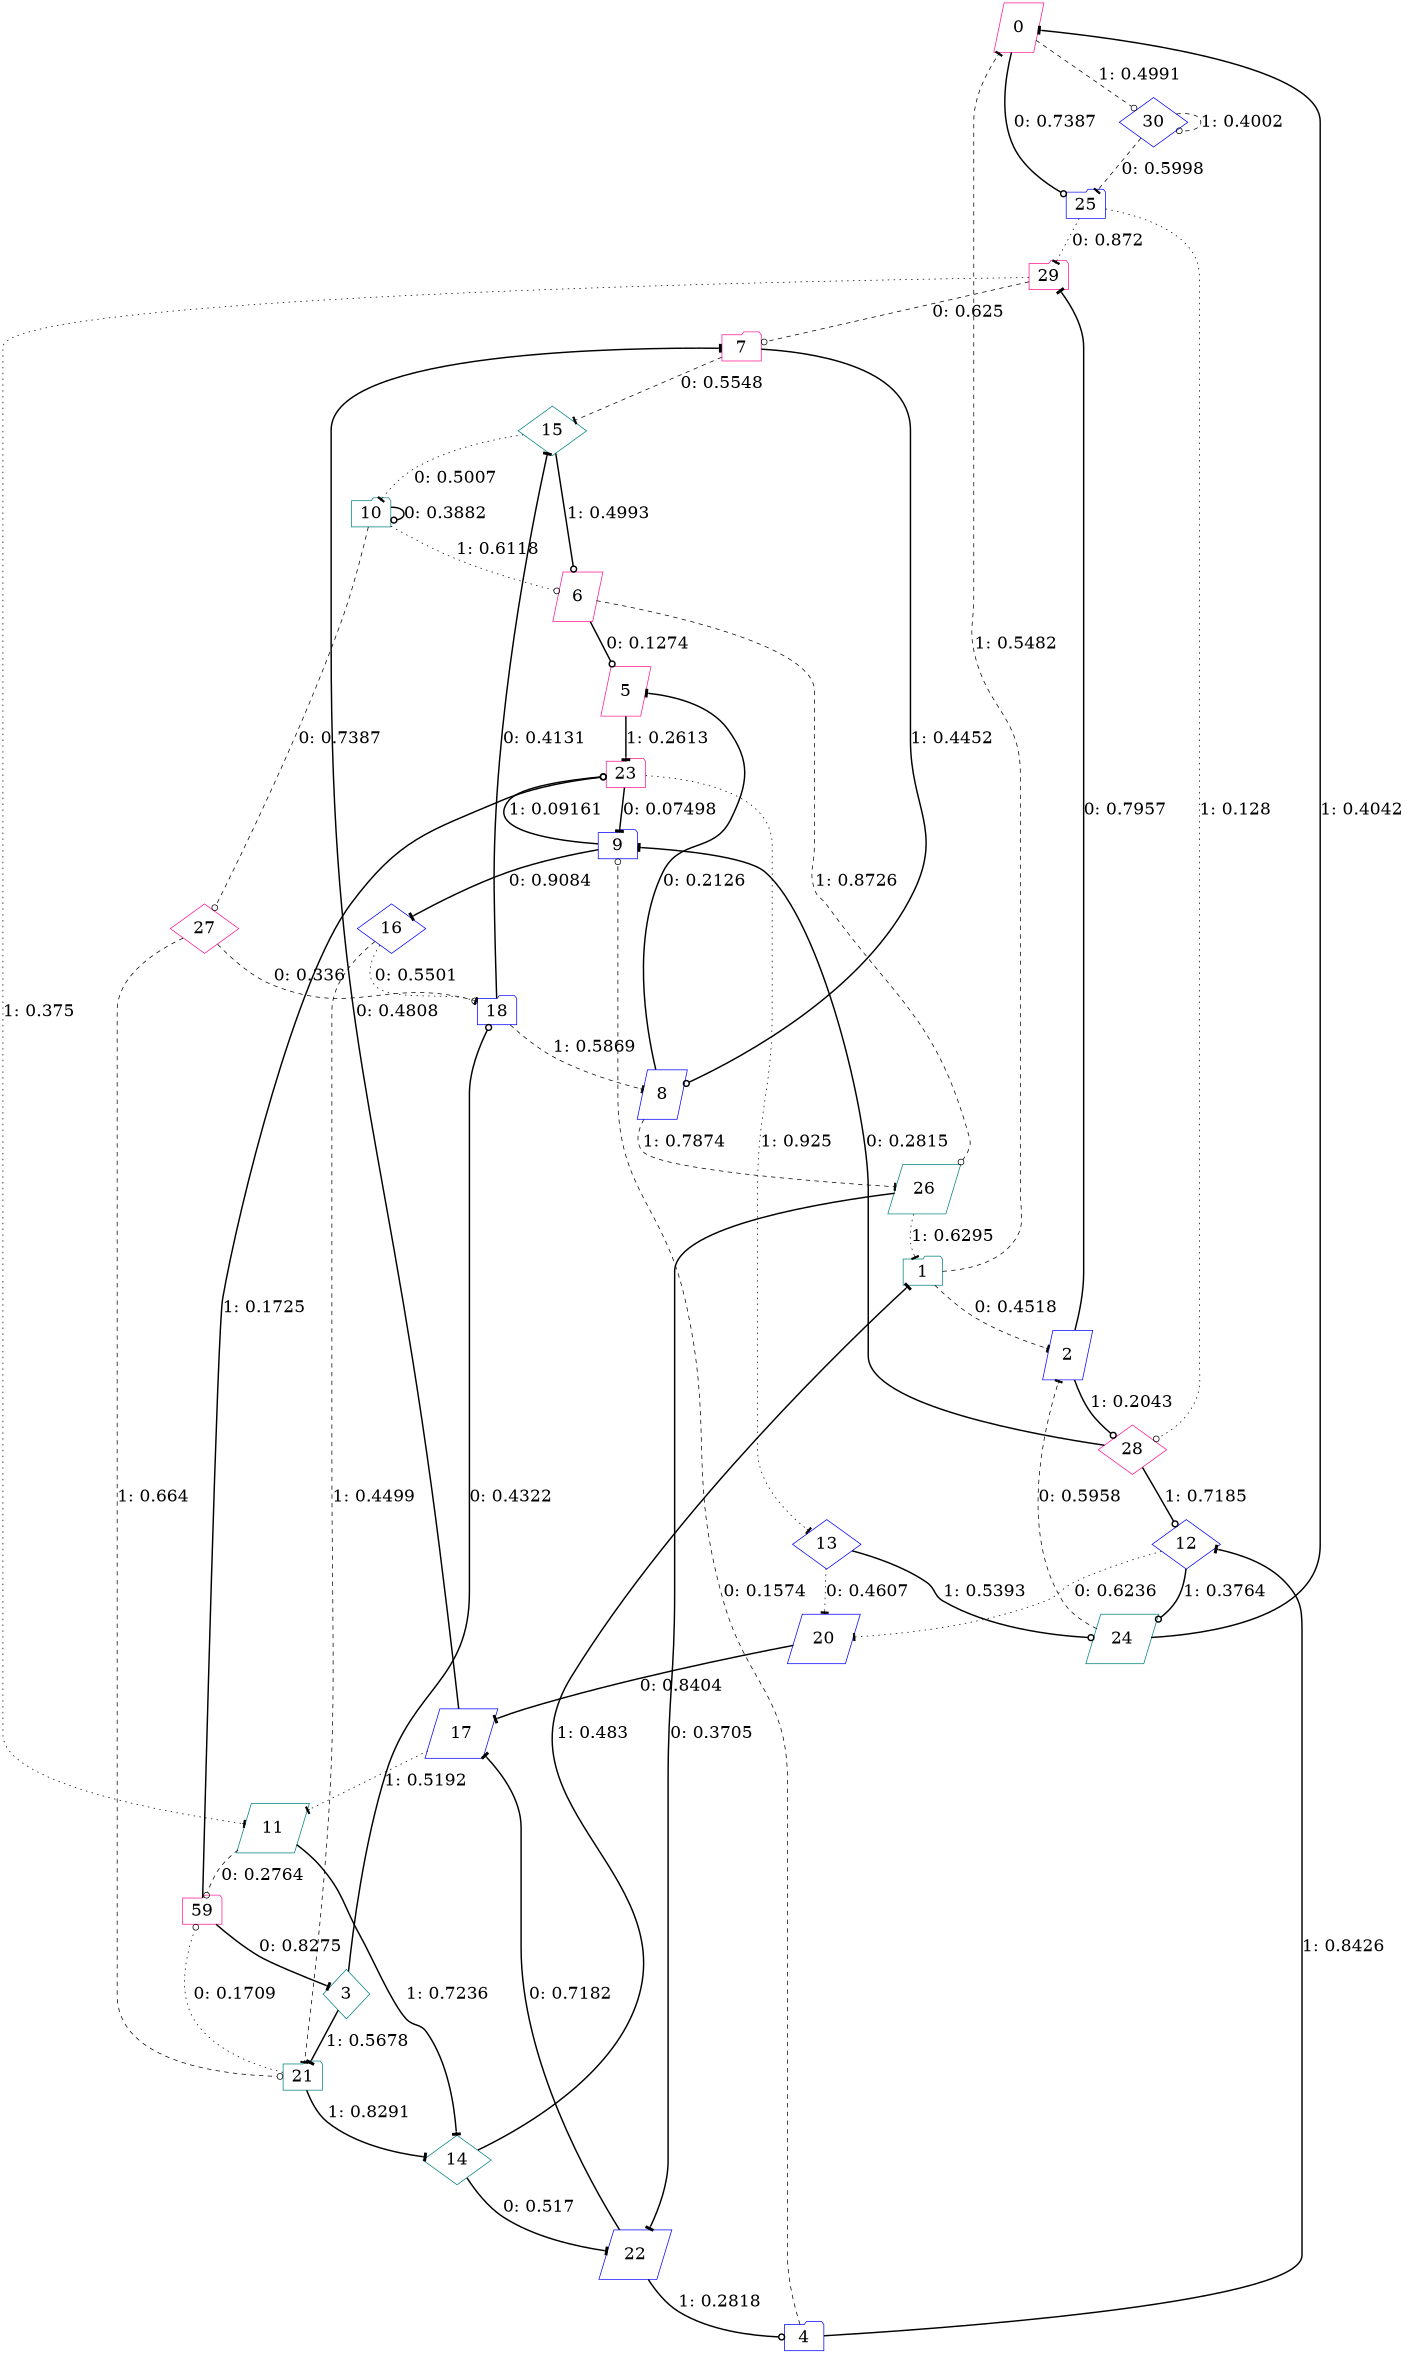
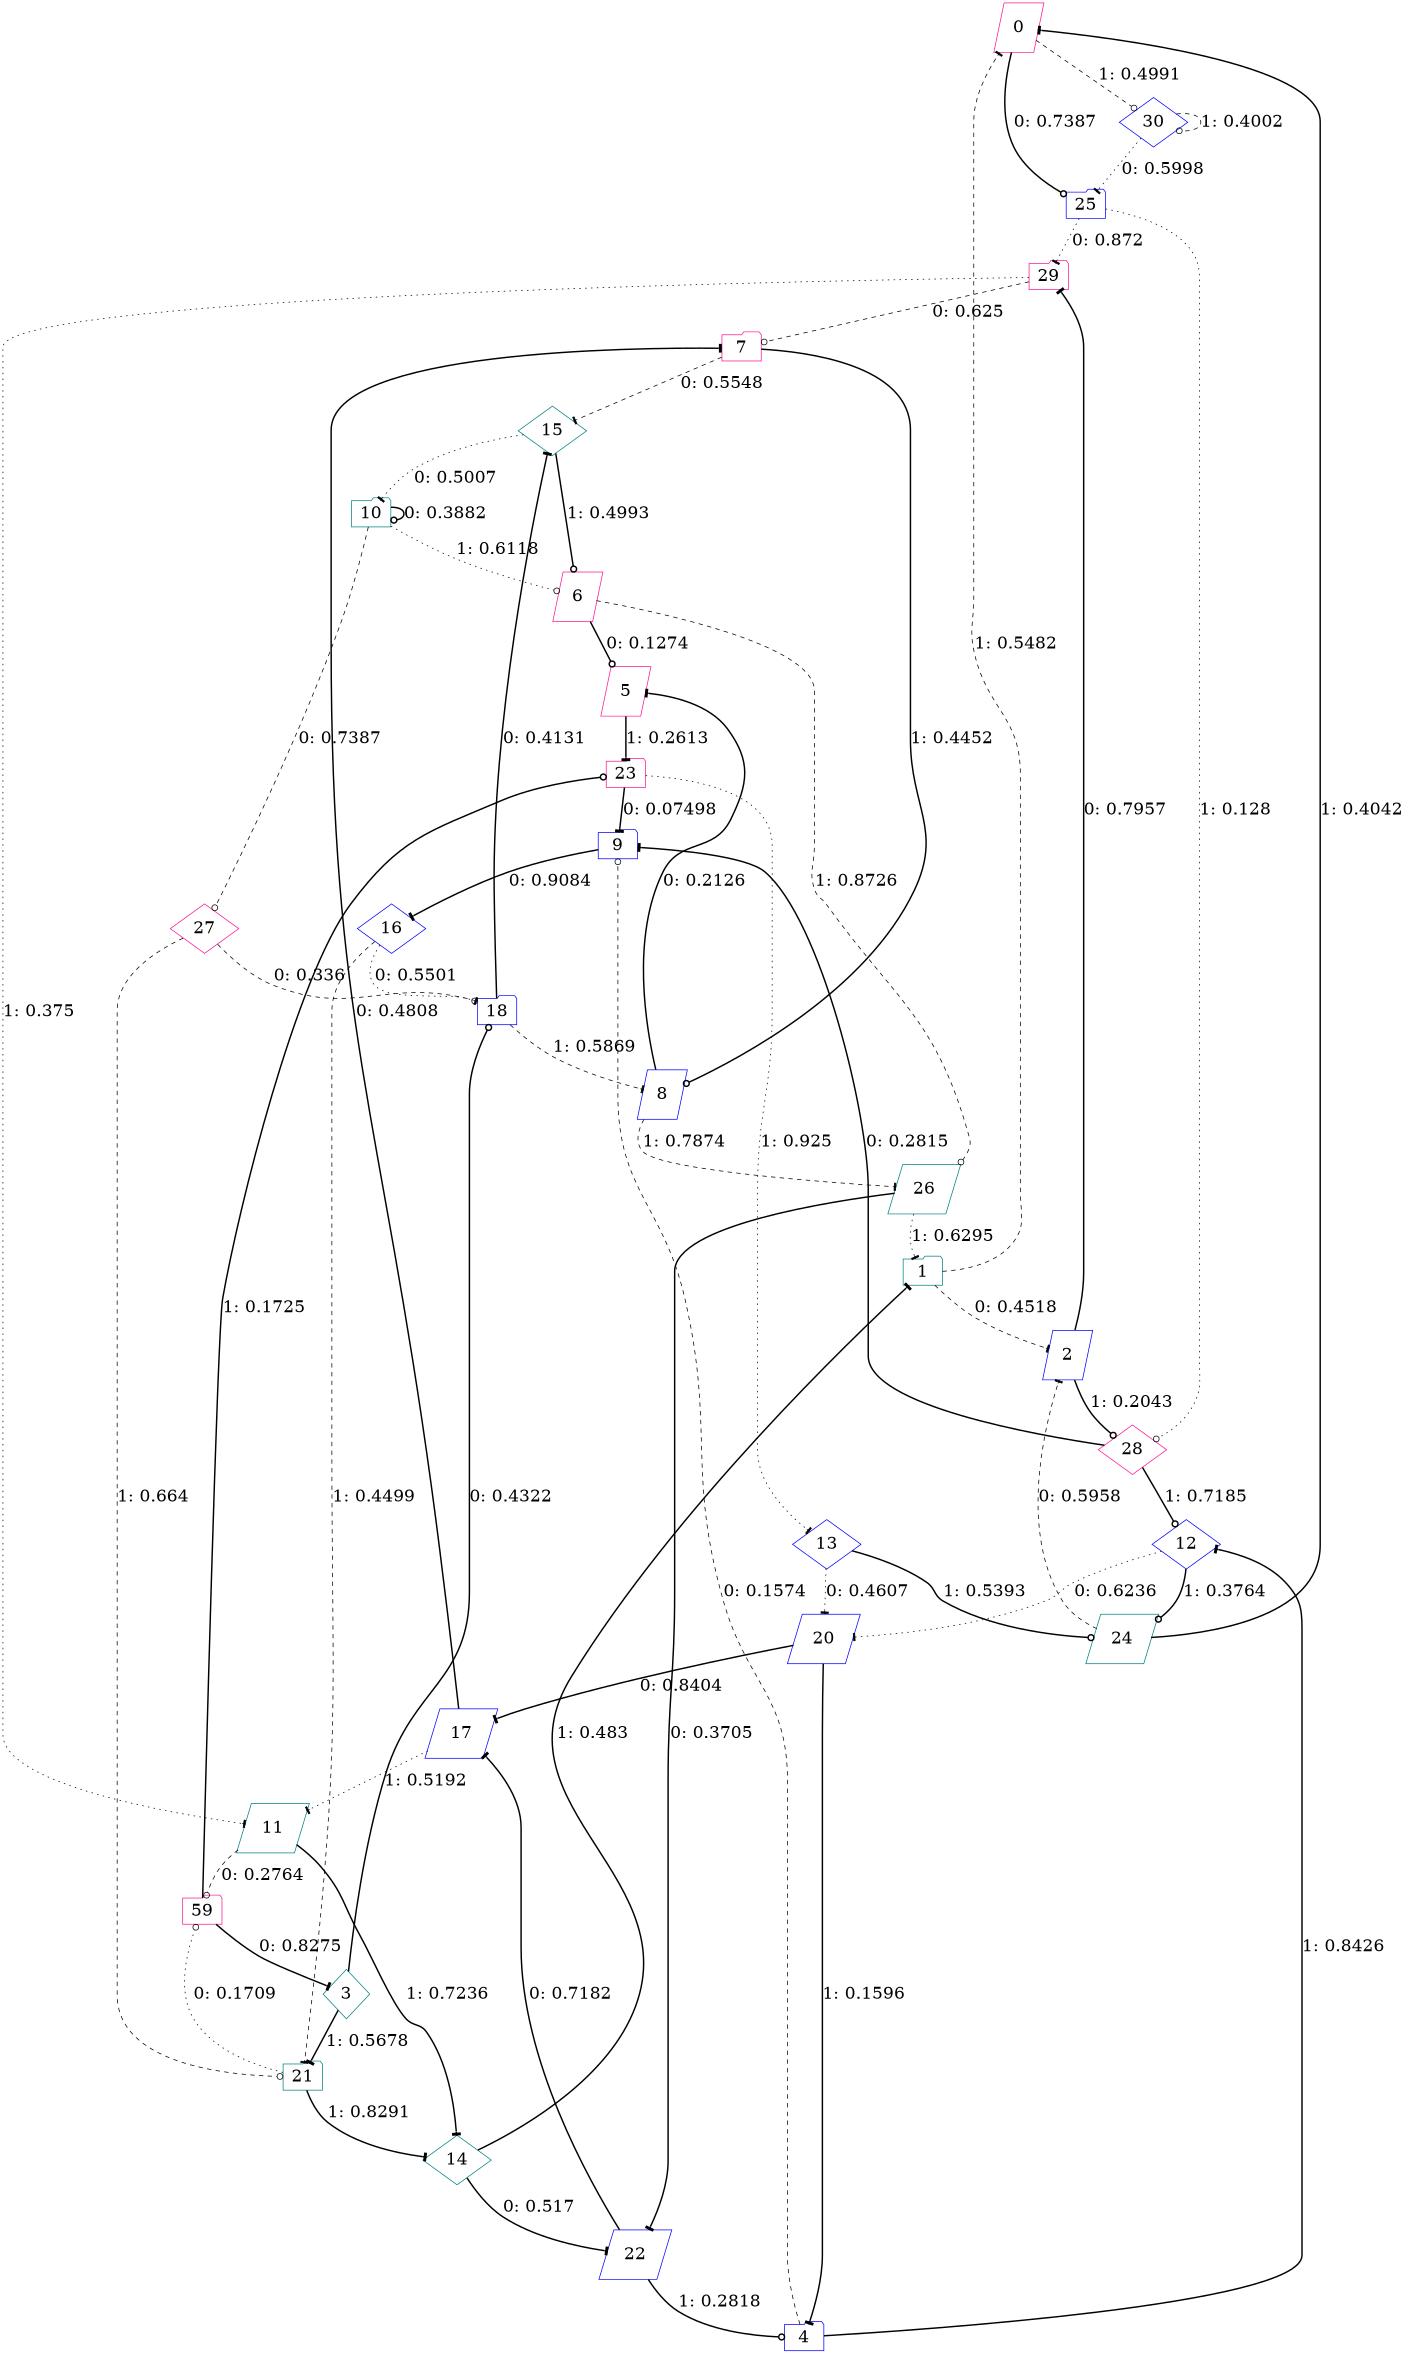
  digraph {
    node [color=blue fontsize=24 shape=parallelogram]
    edge [arrowhead=tee fontsize=24 style=bold]
    0 [color=deeppink]
    25 [shape=folder]
    30 [shape=diamond]
    29 [color=deeppink shape=folder]
    28 [color=deeppink shape=diamond]
    7 [color=deeppink shape=folder]
    11 [color=teal]
    9 [shape=folder]
    12 [shape=diamond]
    1 [color=teal shape=folder]
    2
    15 [color=teal shape=diamond]
    8
    n14 [color=deeppink label=59 shape=folder]
    14 [color=teal shape=diamond]
    23 [color=deeppink shape=folder]
    16 [shape=diamond]
    20
    24 [color=teal]
    3 [color=teal shape=diamond]
    18 [shape=folder]
    21 [color=teal shape=folder]
    6 [color=deeppink]
    10 [color=teal shape=folder]
    5 [color=deeppink]
    26 [color=teal]
    22
    4 [shape=folder]
    13 [shape=diamond]
    17
    27 [color=deeppink shape=diamond]
    0 -> 25 [arrowhead=odot label="0: 0.7387   "]
    0 -> 30 [arrowhead=odot label="1: 0.4991   " style=dashed]
    25 -> 29 [label="0: 0.872    " style=dotted]
    25 -> 28 [arrowhead=odot label="1: 0.128    " style=dotted]
-   30 -> 25 [label="0: 0.5998   " style=dashed]
+   30 -> 25 [label="0: 0.5998   " style=dotted]
    30 -> 30 [arrowhead=odot label="1: 0.4002   " style=dashed]
    29 -> 7 [arrowhead=odot label="0: 0.625    " style=dashed]
    29 -> 11 [label="1: 0.375    " style=dotted]
    28 -> 9 [label="0: 0.2815   "]
    28 -> 12 [arrowhead=odot label="1: 0.7185   "]
    7 -> 15 [label="0: 0.5548   " style=dashed]
    7 -> 8 [arrowhead=odot label="1: 0.4452   "]
    11 -> n14 [arrowhead=odot label="0: 0.2764   " style=dashed]
    11 -> 14 [label="1: 0.7236   "]
-   9 -> 23 [arrowhead=odot label="1: 0.09161  "]
    9 -> 16 [label="0: 0.9084   "]
    12 -> 20 [label="0: 0.6236   " style=dotted]
    12 -> 24 [arrowhead=odot label="1: 0.3764   "]
    1 -> 0 [label="1: 0.5482   " style=dashed]
    1 -> 2 [label="0: 0.4518   " style=dashed]
    2 -> 29 [label="0: 0.7957   "]
    2 -> 28 [arrowhead=odot label="1: 0.2043   "]
    15 -> 6 [arrowhead=odot label="1: 0.4993   "]
    15 -> 10 [label="0: 0.5007   " style=dotted]
    8 -> 5 [label="0: 0.2126   "]
    8 -> 26 [label="1: 0.7874   " style=dashed]
    n14 -> 23 [arrowhead=odot label="1: 0.1725   "]
    n14 -> 3 [label="0: 0.8275   "]
    14 -> 1 [label="1: 0.483    "]
    14 -> 22 [label="0: 0.517    "]
    23 -> 9 [label="0: 0.07498  "]
    23 -> 13 [label="1: 0.925    " style=dotted]
    16 -> 18 [arrowhead=odot label="0: 0.5501   " style=dotted]
    16 -> 21 [label="1: 0.4499   " style=dashed]
+   20 -> 4 [label="1: 0.1596   "]
    20 -> 17 [label="0: 0.8404   "]
    24 -> 0 [label="1: 0.4042   "]
    24 -> 2 [label="0: 0.5958   " style=dashed]
    3 -> 18 [arrowhead=odot label="0: 0.4322   "]
    3 -> 21 [label="1: 0.5678   "]
    18 -> 15 [label="0: 0.4131   "]
    18 -> 8 [label="1: 0.5869   " style=dashed]
    21 -> n14 [arrowhead=odot label="0: 0.1709   " style=dotted]
    21 -> 14 [label="1: 0.8291   "]
    6 -> 5 [arrowhead=odot label="0: 0.1274   "]
    6 -> 26 [arrowhead=odot label="1: 0.8726   " style=dashed]
    10 -> 6 [arrowhead=odot label="1: 0.6118   " style=dotted]
    10 -> 10 [arrowhead=odot label="0: 0.3882   "]
    10 -> 27 [arrowhead=odot label="0: 0.7387   " style=dashed]
    5 -> 23 [label="1: 0.2613   "]
    26 -> 1 [label="1: 0.6295   " style=dotted]
    26 -> 22 [label="0: 0.3705   "]
    22 -> 4 [arrowhead=odot label="1: 0.2818   "]
    22 -> 17 [label="0: 0.7182   "]
    4 -> 9 [arrowhead=odot label="0: 0.1574   " style=dashed]
    4 -> 12 [label="1: 0.8426   "]
    13 -> 20 [label="0: 0.4607   " style=dotted]
    13 -> 24 [arrowhead=odot label="1: 0.5393   "]
    17 -> 7 [label="0: 0.4808   "]
    17 -> 11 [label="1: 0.5192   " style=dotted]
    27 -> 18 [label="0: 0.336    " style=dashed]
    27 -> 21 [arrowhead=odot label="1: 0.664    " style=dashed]
  }
